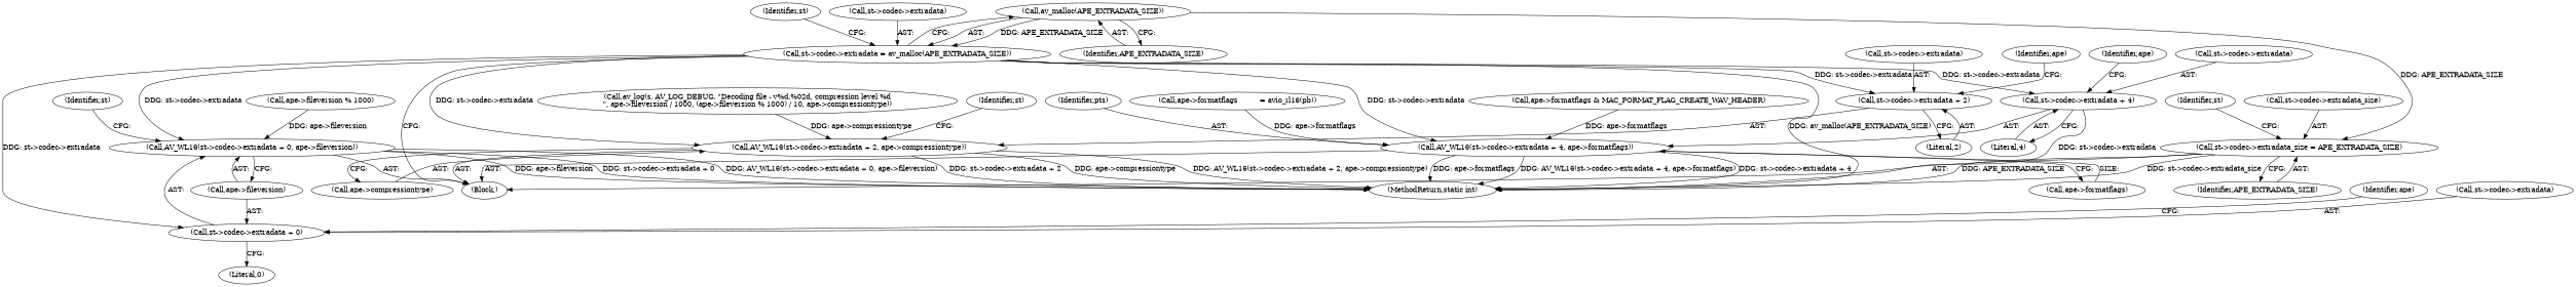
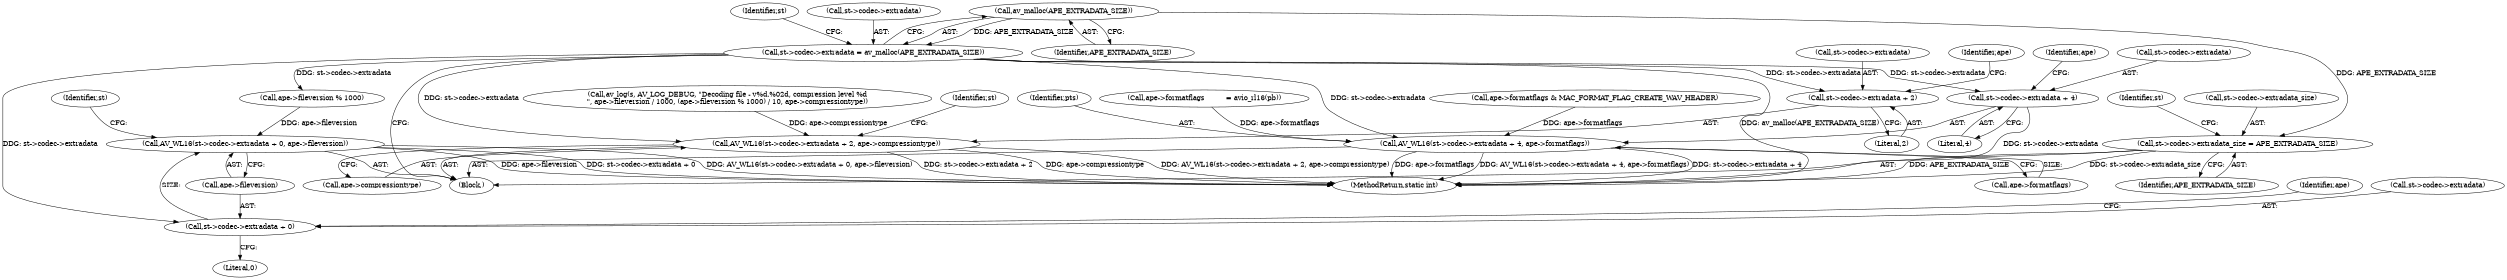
  digraph {
    n1 [label="(Call,av_malloc(APE_EXTRADATA_SIZE))"]
    n2 [label="(Call,st->codec->extradata = av_malloc(APE_EXTRADATA_SIZE))"]
    n3 [label="(Call,st->codec->extradata_size = APE_EXTRADATA_SIZE)"]
    n4 [label="(Identifier,APE_EXTRADATA_SIZE)"]
    n5 [label="(Call,AV_WL16(st->codec->extradata + 0, ape->fileversion))"]
    n6 [label="(Call,st->codec->extradata + 0)"]
    n7 [label="(Call,AV_WL16(st->codec->extradata + 2, ape->compressiontype))"]
    n8 [label="(Call,st->codec->extradata + 2)"]
    n9 [label="(Call,AV_WL16(st->codec->extradata + 4, ape->formatflags))"]
    n10 [label="(Call,st->codec->extradata + 4)"]
    n11 [label="(Block,)"]
    n12 [label="(MethodReturn,static int)"]
    n13 [label="(Identifier,APE_EXTRADATA_SIZE)"]
    n14 [label="(Call,ape->fileversion)"]
    n15 [label="(Literal,0)"]
    n16 [label="(Call,ape->compressiontype)"]
    n17 [label="(Literal,2)"]
    n18 [label="(Call,ape->formatflags)"]
    n19 [label="(Literal,4)"]
    n20 [label="(Call,ape->fileversion % 1000)"]
    n21 [label="(Identifier,st)"]
    n22 [label="(Call,ape->formatflags & MAC_FORMAT_FLAG_CREATE_WAV_HEADER)"]
    n23 [label="(Identifier,pts)"]
    n24 [label="(Identifier,st)"]
    n25 [label="(Identifier,st)"]
    n26 [label="(Call,st->codec->extradata)"]
    n27 [label="(Identifier,ape)"]
    n28 [label="(Call,st->codec->extradata)"]
    n29 [label="(Call,av_log(s, AV_LOG_DEBUG, \"Decoding file - v%d.%02d, compression level %d\n\", ape->fileversion / 1000, (ape->fileversion % 1000) / 10, ape->compressiontype))"]
    n30 [label="(Identifier,ape)"]
    n31 [label="(Call,st->codec->extradata)"]
    n32 [label="(Identifier,st)"]
    n33 [label="(Identifier,ape)"]
    n34 [label="(Call,ape->formatflags          = avio_rl16(pb))"]
    n35 [label="(Call,st->codec->extradata_size)"]
    n36 [label="(Call,st->codec->extradata)"]
    n1 -> n2 [label="AST: "]
    n1 -> n2 [label="DDG: APE_EXTRADATA_SIZE"]
    n1 -> n3 [label="DDG: APE_EXTRADATA_SIZE"]
    n1 -> n4 [label="CFG: "]
    n2 -> n1 [label="CFG: "]
-   n2 -> n5 [label="DDG: st->codec->extradata"]
+   n2 -> n20 [label="DDG: st->codec->extradata"]
    n2 -> n6 [label="DDG: st->codec->extradata"]
    n2 -> n7 [label="DDG: st->codec->extradata"]
    n2 -> n8 [label="DDG: st->codec->extradata"]
    n2 -> n9 [label="DDG: st->codec->extradata"]
    n2 -> n10 [label="DDG: st->codec->extradata"]
    n2 -> n11 [label="CFG: "]
    n2 -> n12 [label="DDG: av_malloc(APE_EXTRADATA_SIZE)"]
    n3 -> n11 [label="AST: "]
    n3 -> n12 [label="DDG: APE_EXTRADATA_SIZE"]
    n3 -> n12 [label="DDG: st->codec->extradata_size"]
    n3 -> n13 [label="CFG: "]
    n4 -> n1 [label="AST: "]
    n5 -> n11 [label="AST: "]
    n5 -> n12 [label="DDG: AV_WL16(st->codec->extradata + 0, ape->fileversion)"]
    n5 -> n12 [label="DDG: ape->fileversion"]
    n5 -> n12 [label="DDG: st->codec->extradata + 0"]
    n5 -> n14 [label="CFG: "]
-   n6 -> n5 [label="AST: "]
+   n6 -> n5 [label="SIZE: "]
    n6 -> n15 [label="CFG: "]
    n7 -> n11 [label="AST: "]
    n7 -> n12 [label="DDG: ape->compressiontype"]
    n7 -> n12 [label="DDG: AV_WL16(st->codec->extradata + 2, ape->compressiontype)"]
    n7 -> n12 [label="DDG: st->codec->extradata + 2"]
    n7 -> n16 [label="CFG: "]
    n8 -> n7 [label="AST: "]
    n8 -> n17 [label="CFG: "]
    n9 -> n11 [label="AST: "]
    n9 -> n12 [label="DDG: ape->formatflags"]
    n9 -> n12 [label="DDG: AV_WL16(st->codec->extradata + 4, ape->formatflags)"]
    n9 -> n12 [label="DDG: st->codec->extradata + 4"]
    n9 -> n18 [label="CFG: "]
    n10 -> n9 [label="AST: "]
    n10 -> n12 [label="DDG: st->codec->extradata"]
    n10 -> n19 [label="CFG: "]
    n13 -> n3 [label="AST: "]
    n14 -> n5 [label="AST: "]
    n14 -> n6 [label="AST: "]
    n16 -> n7 [label="AST: "]
    n17 -> n8 [label="AST: "]
    n18 -> n9 [label="SIZE: "]
    n19 -> n10 [label="AST: "]
    n20 -> n5 [label="DDG: ape->fileversion"]
    n21 -> n7 [label="CFG: "]
    n22 -> n9 [label="DDG: ape->formatflags"]
    n23 -> n9 [label="AST: "]
    n24 -> n2 [label="CFG: "]
    n25 -> n3 [label="CFG: "]
    n26 -> n10 [label="AST: "]
    n27 -> n10 [label="CFG: "]
    n28 -> n2 [label="AST: "]
    n29 -> n7 [label="DDG: ape->compressiontype"]
    n30 -> n6 [label="CFG: "]
    n31 -> n8 [label="AST: "]
    n32 -> n5 [label="CFG: "]
    n33 -> n8 [label="CFG: "]
    n34 -> n9 [label="DDG: ape->formatflags"]
    n35 -> n3 [label="AST: "]
    n36 -> n6 [label="AST: "]
  }
